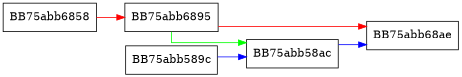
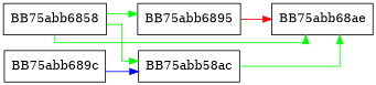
  digraph {
    rankdir=LR
    splines=ortho
    node [shape=box]
    edge [color=green]
    BB75abb6858
    BB75abb68ae
    BB75abb6895
    n4 [label=BB75abb58ac]
-   BB75abb689c [label=BB75abb589c]
-   BB75abb6858 -> BB75abb6895 [color=red]
+   BB75abb689c
+   BB75abb6858 -> BB75abb68ae
+   BB75abb6858 -> BB75abb6895
    BB75abb6895 -> BB75abb68ae [color=red]
-   BB75abb6895 -> n4
-   n4 -> BB75abb68ae [color=blue]
+   BB75abb6858 -> n4
+   n4 -> BB75abb68ae
    BB75abb689c -> n4 [color=blue]
  }
